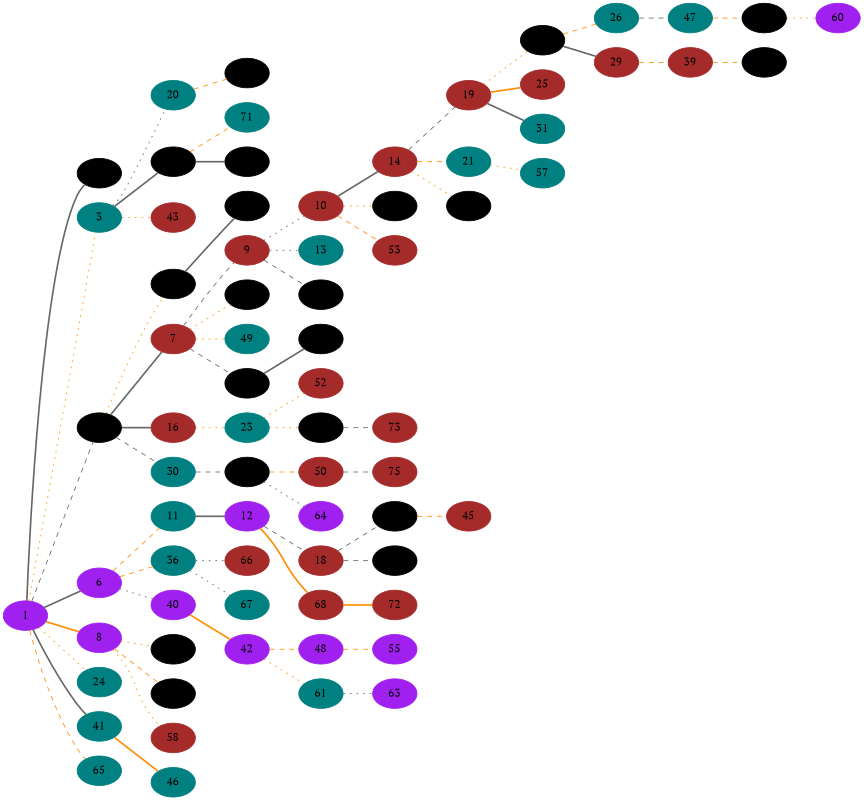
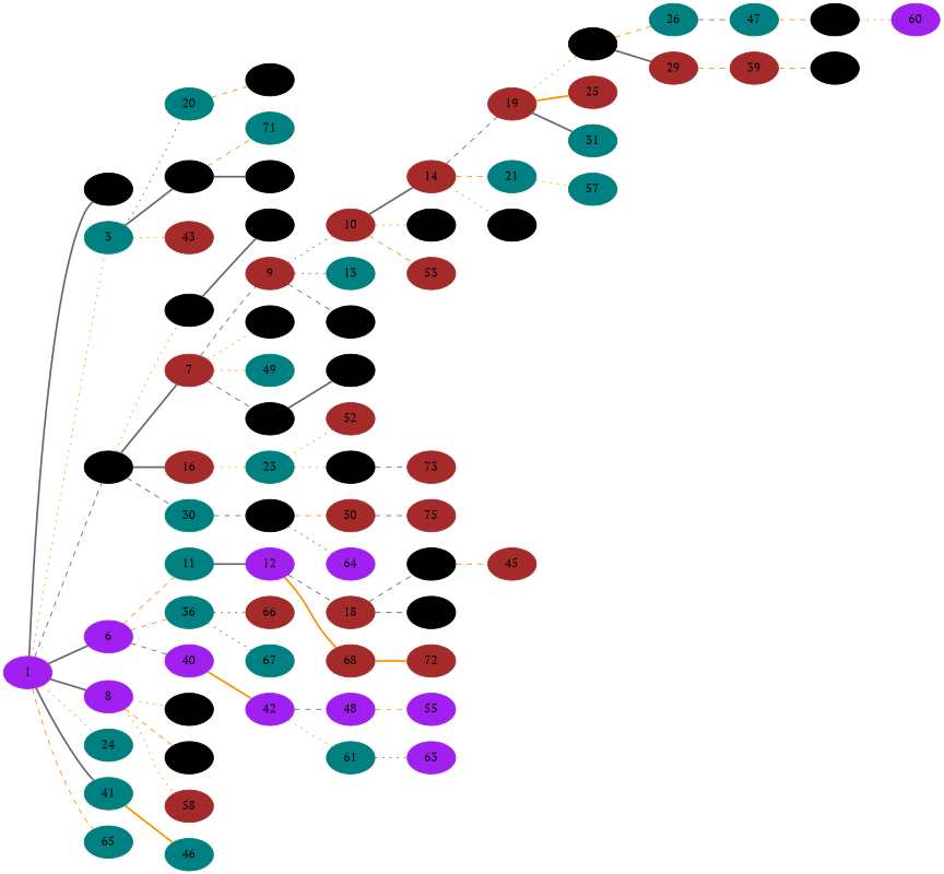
  graph {
    fontname="PT Serif"
    rankdir=LR
    node [color=black fontname="PT Serif" style=filled]
    edge [color=darkorange fontname="PT Serif" style=dashed]
    1 [color=purple]
    2
    3 [color=teal]
    4
    6 [color=purple]
    8 [color=purple]
    24 [color=teal]
    41 [color=teal]
    65 [color=teal]
    20 [color=teal]
    27
    43 [color=brown]
    5
    7 [color=brown]
    16 [color=brown]
    30 [color=teal]
    11 [color=teal]
    36 [color=teal]
    40 [color=purple]
    34
    44
    58 [color=brown]
    46 [color=teal]
    33
    71 [color=teal]
    74
    37
    9 [color=brown]
    15
    49 [color=teal]
    51
    23 [color=teal]
    35
    12 [color=purple]
    66 [color=brown]
    67 [color=teal]
    42 [color=purple]
    10 [color=brown]
    13 [color=teal]
    38
    70
    14 [color=brown]
    17
    53 [color=brown]
    19 [color=brown]
    21 [color=teal]
    59
    18 [color=brown]
    68 [color=brown]
    32
    62
    72 [color=brown]
    22
    25 [color=brown]
    31 [color=teal]
    57 [color=teal]
    52 [color=brown]
    69
    45 [color=brown]
    26 [color=teal]
    29 [color=brown]
    47 [color=teal]
    39 [color=brown]
    73 [color=brown]
    54
    56
    50 [color=brown]
    64 [color=purple]
    75 [color=brown]
    48 [color=purple]
    61 [color=teal]
    55 [color=purple]
    63 [color=purple]
    60 [color=purple]
    1 -- 2 [color=gray40 style=bold]
    1 -- 3 [style=dotted]
    1 -- 4 [color=gray40]
    1 -- 6 [color=gray40 style=bold]
-   1 -- 8 [style=bold]
+   1 -- 8 [color=gray40 style=bold]
    1 -- 24 [style=dotted]
    1 -- 41 [color=gray40 style=bold]
    1 -- 65
    3 -- 20 [color=gray40 style=dotted]
    3 -- 27 [color=gray40 style=bold]
    3 -- 43 [style=dotted]
    4 -- 5 [style=dotted]
    4 -- 7 [color=gray40 style=bold]
    4 -- 16 [color=gray40 style=bold]
    4 -- 30 [color=gray40]
    6 -- 11
    6 -- 36
-   6 -- 40 [color=gray40 style=dotted]
+   6 -- 40 [color=gray40]
    8 -- 34 [style=dotted]
    8 -- 44
    8 -- 58 [style=dotted]
    41 -- 46 [style=bold]
    20 -- 33
    27 -- 71
    27 -- 74 [color=gray40 style=bold]
    5 -- 37 [color=gray40 style=bold]
    7 -- 9 [color=gray40]
    7 -- 15 [style=dotted]
    7 -- 49 [style=dotted]
    7 -- 51 [color=gray40]
    16 -- 23 [style=dotted]
    30 -- 35 [color=gray40]
    11 -- 12 [color=gray40 style=bold]
    36 -- 66 [color=gray40 style=dotted]
    36 -- 67 [color=gray40 style=dotted]
    40 -- 42 [style=bold]
    9 -- 10 [color=gray40 style=dotted]
    9 -- 13 [color=gray40 style=dotted]
    9 -- 38 [color=gray40]
    51 -- 70 [color=gray40 style=bold]
    23 -- 52 [style=dotted]
    23 -- 69 [style=dotted]
    35 -- 50
    35 -- 64 [color=gray40 style=dotted]
    12 -- 18 [color=gray40]
    12 -- 68 [style=bold]
-   42 -- 48
+   42 -- 48 [color=gray40]
    42 -- 61 [style=dotted]
    10 -- 14 [color=gray40 style=bold]
    10 -- 17 [style=dotted]
    10 -- 53
    14 -- 19 [color=gray40]
    14 -- 21
    14 -- 59 [style=dotted]
    19 -- 22 [style=dotted]
    19 -- 25 [style=bold]
    19 -- 31 [color=gray40 style=bold]
    21 -- 57 [style=dotted]
    18 -- 32 [color=gray40]
    18 -- 62 [color=gray40]
    68 -- 72 [style=bold]
    32 -- 45
    22 -- 26
    22 -- 29 [color=gray40 style=bold]
    69 -- 73 [color=gray40]
    26 -- 47 [color=gray40]
    29 -- 39
    47 -- 54
    39 -- 56
    54 -- 60 [style=dotted]
    50 -- 75 [color=gray40]
    48 -- 55
    61 -- 63 [color=gray40 style=dotted]
  }
